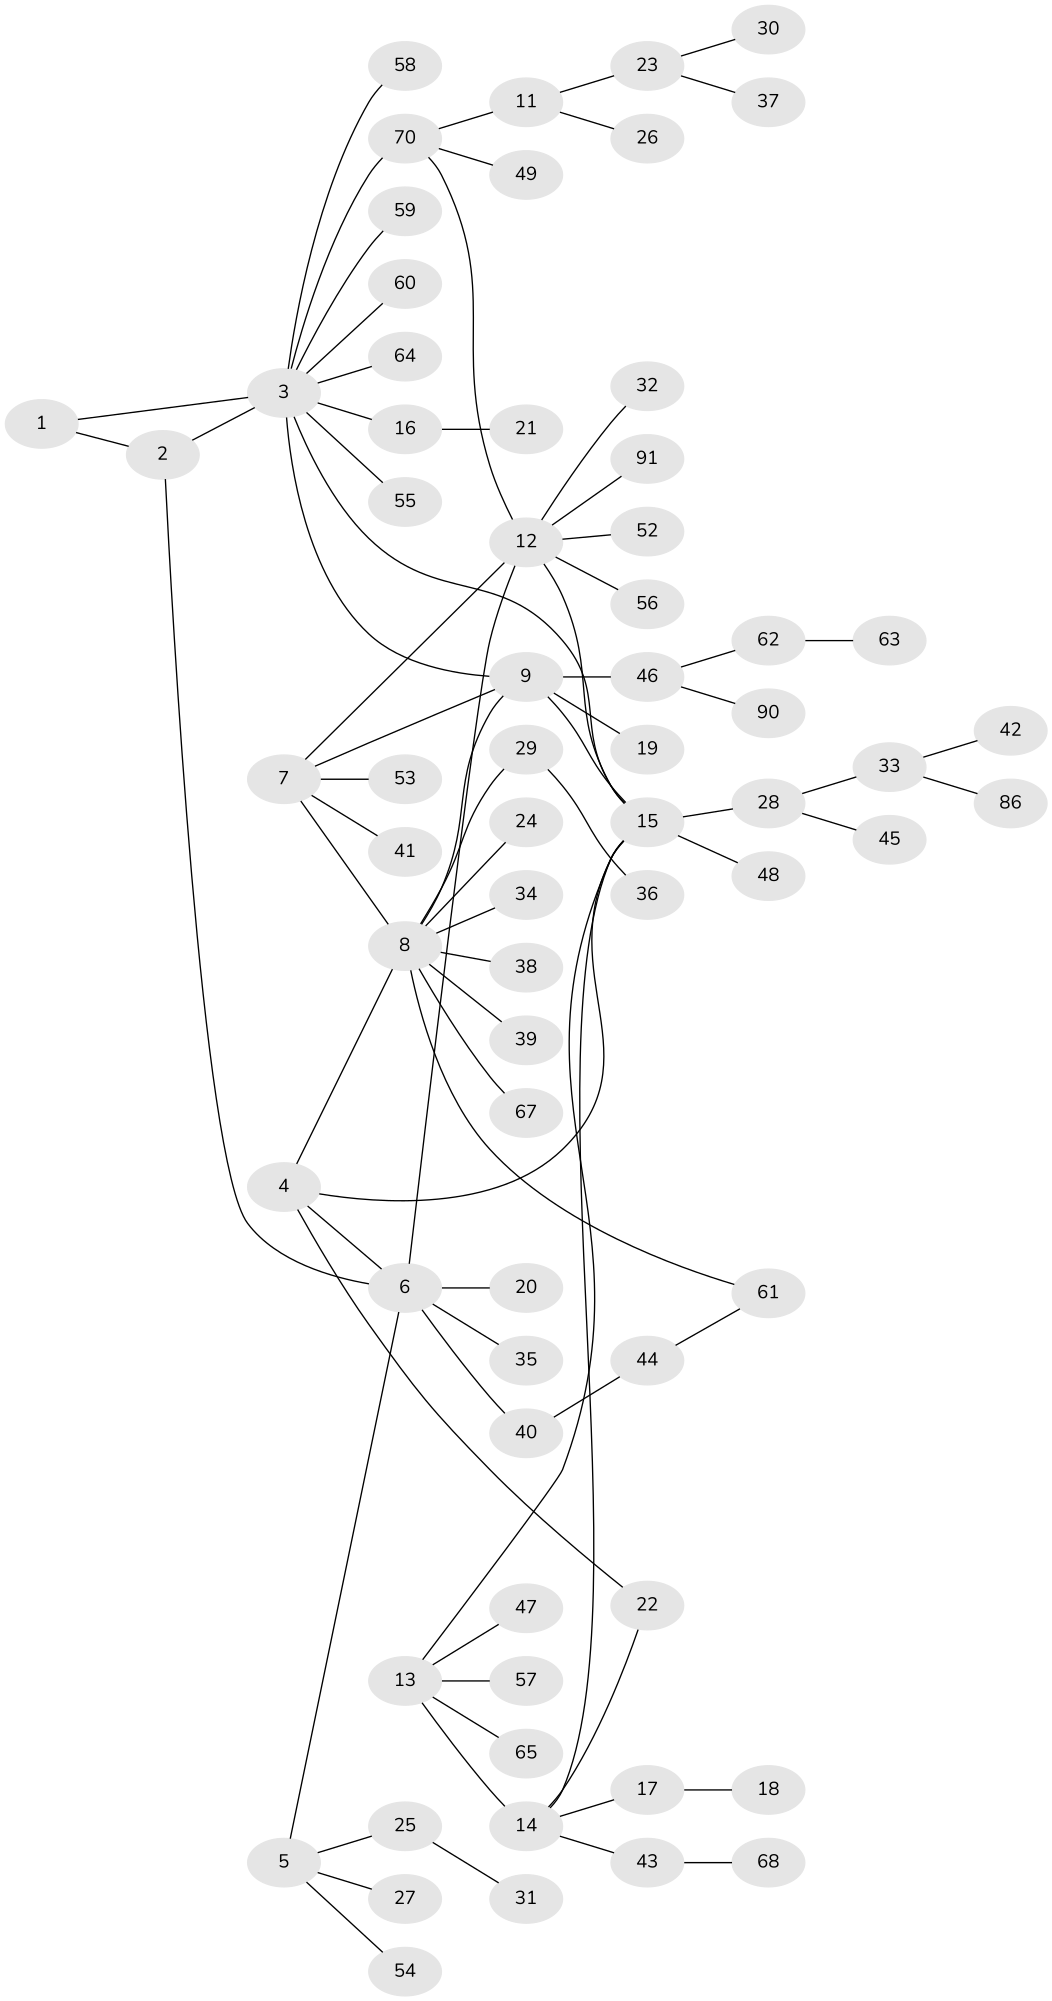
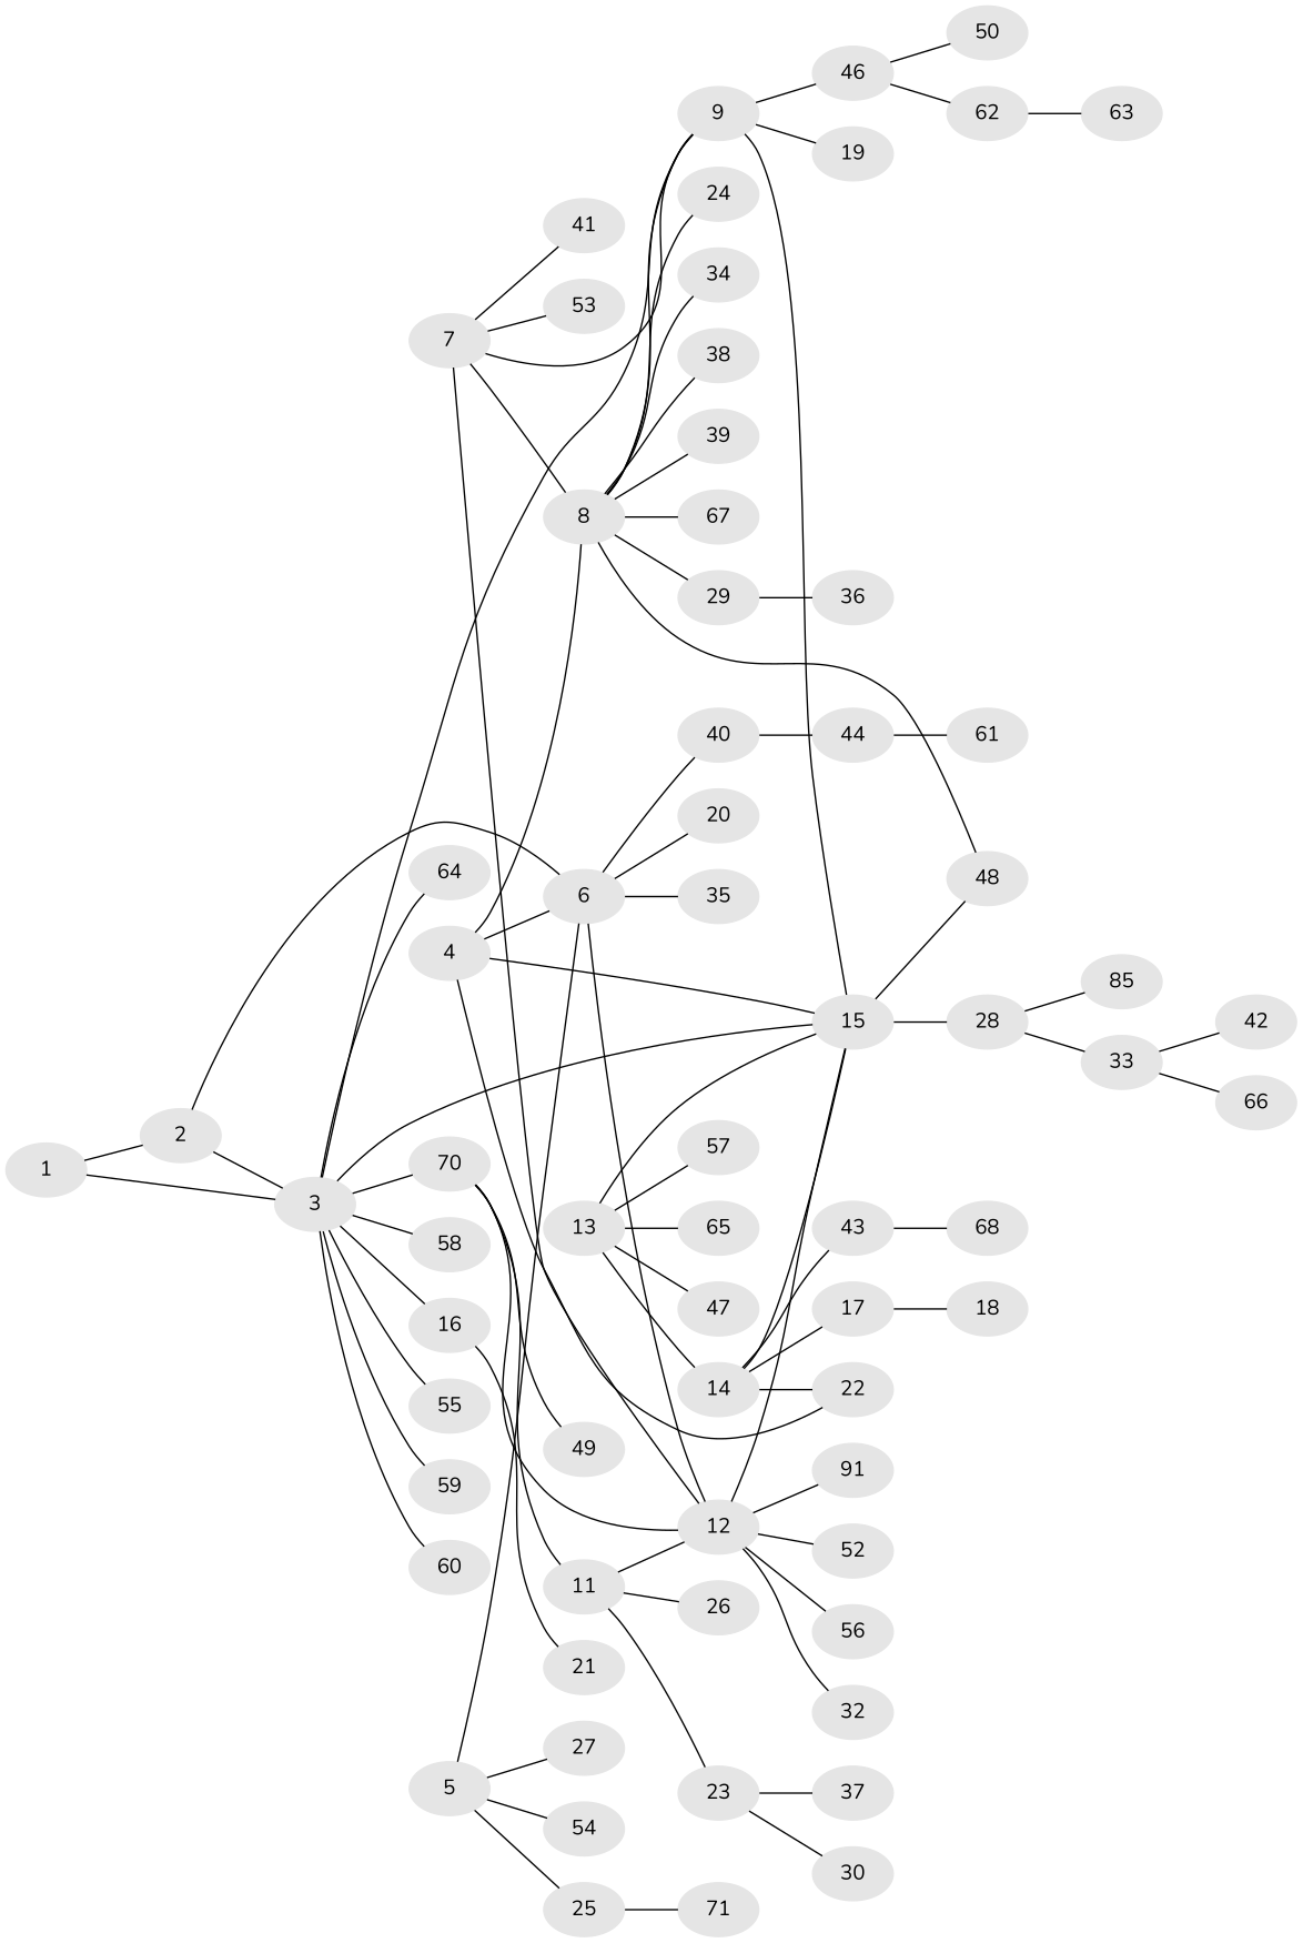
  graph {
    fontname=Nunito
    rankdir=LR
    node [color=gray90 fontname=Nunito style=filled]
    edge [fontname=Nunito]
    1
    2
    3
    6
    9
    n6 [label=70]
    15
    16
    55
    58
    59
    60
    64
    12
    20
    35
    40
    19
    46
    11
    49
    48
    28
    21
    4
    8
    22
    5
    25
    27
    54
    24
    29
    34
    38
    39
    67
-   31
+   31 [label=71]
    32
    n40 [label=91]
    52
    56
    44
    7
    41
    53
    36
-   50 [label=90]
+   50
    62
    23
    26
    30
    37
    13
    14
    47
    57
    65
    17
    43
    18
    68
    33
-   45
+   45 [label=85]
    42
-   66 [label=86]
+   66
    61
    63
    1 -- 2
    1 -- 3
    2 -- 3
    2 -- 6
    3 -- 9
    3 -- n6
    3 -- 15
    3 -- 16
    3 -- 55
    3 -- 58
    3 -- 59
    3 -- 60
    3 -- 64
    6 -- 12
    6 -- 20
    6 -- 35
    6 -- 40
    9 -- 15
    9 -- 19
    9 -- 46
    n6 -- 12
    n6 -- 11
    n6 -- 49
    15 -- 48
    15 -- 28
    16 -- 21
    12 -- 15
    12 -- 32
    12 -- n40
    12 -- 52
    12 -- 56
    40 -- 44
    46 -- 50
    46 -- 62
+   11 -- 12
    11 -- 23
    11 -- 26
    28 -- 33
    28 -- 45
    4 -- 6
    4 -- 15
    4 -- 8
    4 -- 22
    8 -- 9
-   8 -- 61
+   8 -- 48
    8 -- 24
    8 -- 29
    8 -- 34
    8 -- 38
    8 -- 39
    8 -- 67
    5 -- 6
    5 -- 25
    5 -- 27
    5 -- 54
    25 -- 31
    29 -- 36
    44 -- 61
    7 -- 9
    7 -- 12
    7 -- 8
    7 -- 41
    7 -- 53
    62 -- 63
    23 -- 30
    23 -- 37
    13 -- 15
    13 -- 14
    13 -- 47
    13 -- 57
    13 -- 65
    14 -- 15
    14 -- 22
    14 -- 17
    14 -- 43
    17 -- 18
    43 -- 68
    33 -- 42
    33 -- 66
  }
